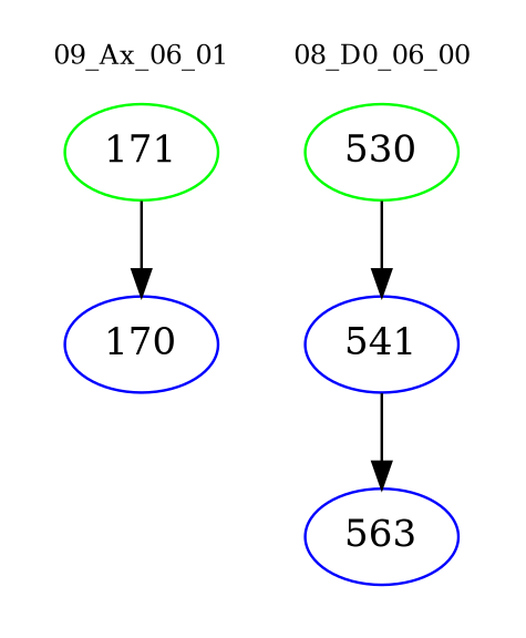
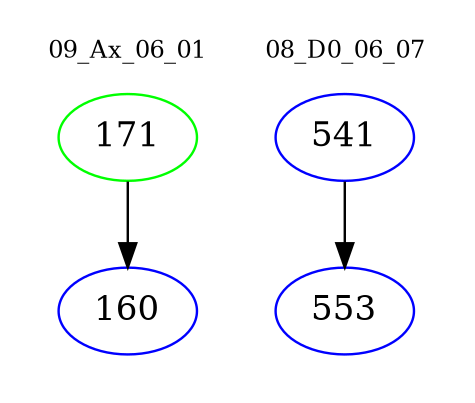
  digraph {
    node [color=blue]
    edge [color=black]
    n1 [color=green label=171]
-   n2 [label=170]
-   n3 [color=green label=530]
+   n2 [label=160]
    n4 [label=541]
-   n5 [label=563]
+   n5 [label=553]
    subgraph cluster_1 {
      color=white
      fontsize=10
      label="09_Ax_06_01"
      n1
      n2
    }
    subgraph cluster_2 {
      color=white
      fontsize=10
-     label="08_D0_06_00"
-     n3
+     label="08_D0_06_07"
      n4
      n5
    }
    n1 -> n2
-   n3 -> n4
    n4 -> n5
  }
